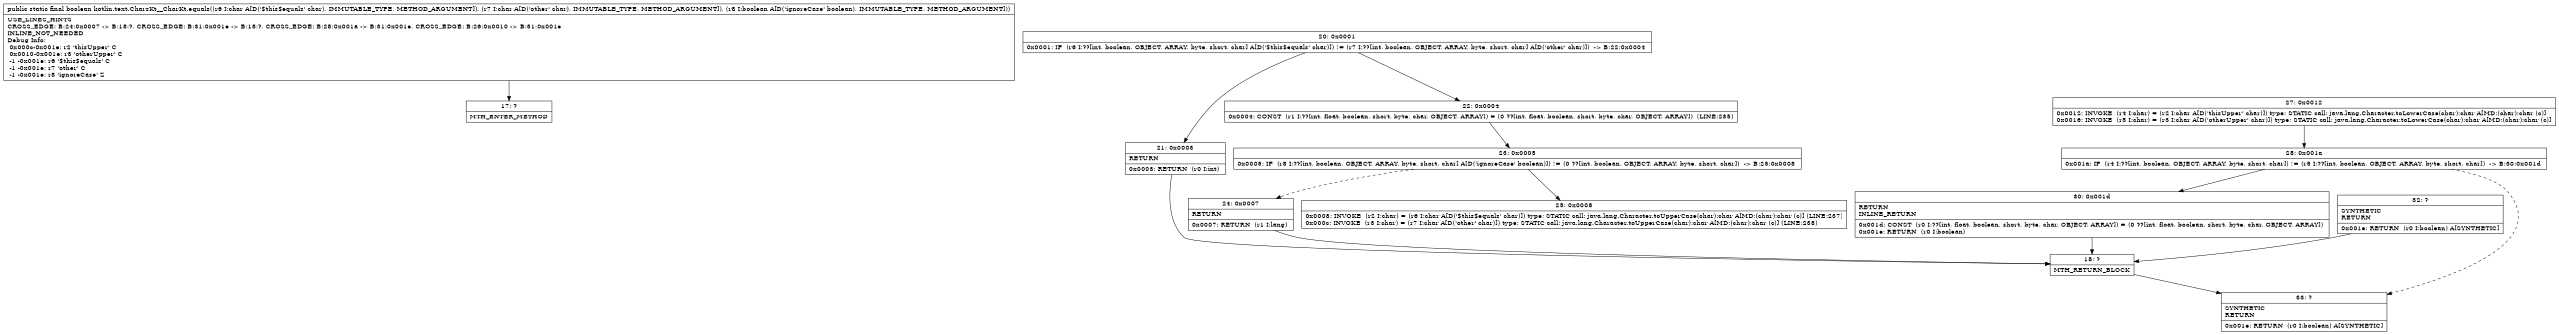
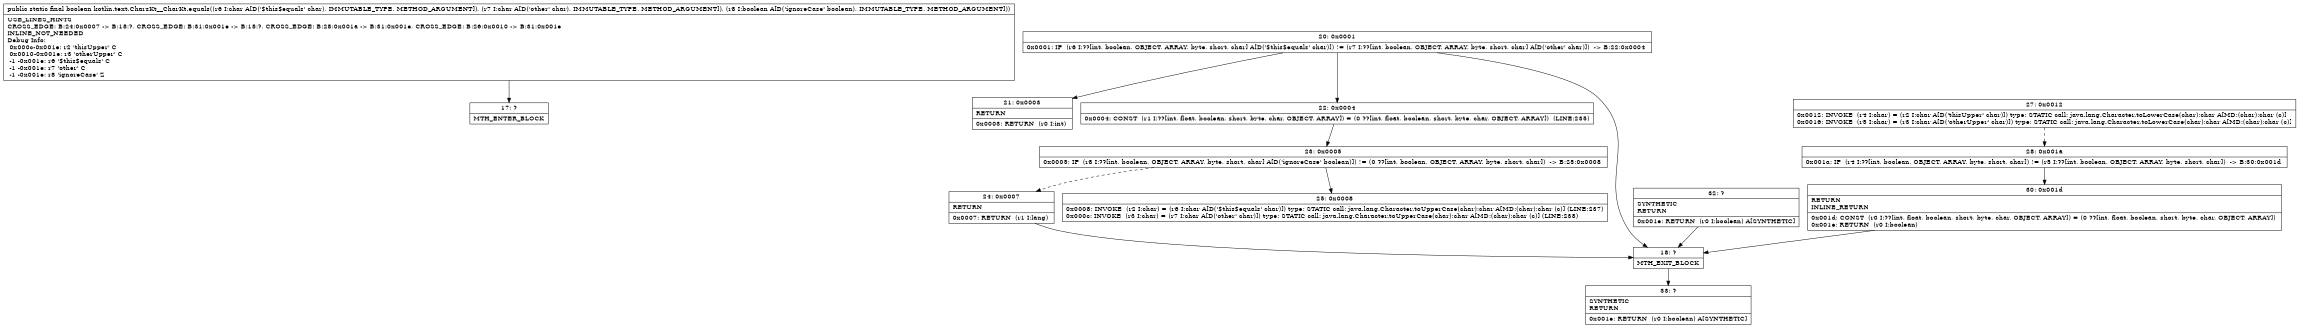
  digraph {
    node [shape=record]
-   n1 [label="{17\:\ ?|MTH_ENTER_METHOD\l}"]
+   n1 [label="{17\:\ ?|MTH_ENTER_BLOCK\l}"]
    n2 [label="{20\:\ 0x0001|0x0001: IF  (r6 I:??[int, boolean, OBJECT, ARRAY, byte, short, char] A[D('$this$equals' char)]) != (r7 I:??[int, boolean, OBJECT, ARRAY, byte, short, char] A[D('other' char)])  \-\> B:22:0x0004 \l}"]
    n3 [label="{21\:\ 0x0003|RETURN\l|0x0003: RETURN  (r0 I:int) \l}"]
    n4 [label="{22\:\ 0x0004|0x0004: CONST  (r1 I:??[int, float, boolean, short, byte, char, OBJECT, ARRAY]) = (0 ??[int, float, boolean, short, byte, char, OBJECT, ARRAY])  (LINE:235)\l}"]
-   n5 [label="{18\:\ ?|MTH_RETURN_BLOCK\l}"]
+   n5 [label="{18\:\ ?|MTH_EXIT_BLOCK\l}"]
    n6 [label="{23\:\ 0x0005|0x0005: IF  (r8 I:??[int, boolean, OBJECT, ARRAY, byte, short, char] A[D('ignoreCase' boolean)]) != (0 ??[int, boolean, OBJECT, ARRAY, byte, short, char])  \-\> B:25:0x0008 \l}"]
    n7 [label="{33\:\ ?|SYNTHETIC\lRETURN\l|0x001e: RETURN  (r0 I:boolean) A[SYNTHETIC]\l}"]
    n8 [label="{24\:\ 0x0007|RETURN\l|0x0007: RETURN  (r1 I:lang) \l}"]
    n9 [label="{25\:\ 0x0008|0x0008: INVOKE  (r2 I:char) = (r6 I:char A[D('$this$equals' char)]) type: STATIC call: java.lang.Character.toUpperCase(char):char A[MD:(char):char (c)] (LINE:237)\l0x000c: INVOKE  (r3 I:char) = (r7 I:char A[D('other' char)]) type: STATIC call: java.lang.Character.toUpperCase(char):char A[MD:(char):char (c)] (LINE:238)\l}"]
    n10 [label="{27\:\ 0x0012|0x0012: INVOKE  (r4 I:char) = (r2 I:char A[D('thisUpper' char)]) type: STATIC call: java.lang.Character.toLowerCase(char):char A[MD:(char):char (c)]\l0x0016: INVOKE  (r5 I:char) = (r3 I:char A[D('otherUpper' char)]) type: STATIC call: java.lang.Character.toLowerCase(char):char A[MD:(char):char (c)]\l}"]
    n11 [label="{28\:\ 0x001a|0x001a: IF  (r4 I:??[int, boolean, OBJECT, ARRAY, byte, short, char]) != (r5 I:??[int, boolean, OBJECT, ARRAY, byte, short, char])  \-\> B:30:0x001d \l}"]
    n12 [label="{32\:\ ?|SYNTHETIC\lRETURN\l|0x001e: RETURN  (r0 I:boolean) A[SYNTHETIC]\l}"]
    n13 [label="{30\:\ 0x001d|RETURN\lINLINE_RETURN\l|0x001d: CONST  (r0 I:??[int, float, boolean, short, byte, char, OBJECT, ARRAY]) = (0 ??[int, float, boolean, short, byte, char, OBJECT, ARRAY]) \l0x001e: RETURN  (r0 I:boolean) \l}"]
    n14 [label="{public static final boolean kotlin.text.CharsKt__CharKt.equals((r6 I:char A[D('$this$equals' char), IMMUTABLE_TYPE, METHOD_ARGUMENT]), (r7 I:char A[D('other' char), IMMUTABLE_TYPE, METHOD_ARGUMENT]), (r8 I:boolean A[D('ignoreCase' boolean), IMMUTABLE_TYPE, METHOD_ARGUMENT]))  | USE_LINES_HINTS\lCROSS_EDGE: B:24:0x0007 \-\> B:18:?, CROSS_EDGE: B:31:0x001e \-\> B:18:?, CROSS_EDGE: B:28:0x001a \-\> B:31:0x001e, CROSS_EDGE: B:26:0x0010 \-\> B:31:0x001e\lINLINE_NOT_NEEDED\lDebug Info:\l  0x000c\-0x001e: r2 'thisUpper' C\l  0x0010\-0x001e: r3 'otherUpper' C\l  \-1 \-0x001e: r6 '$this$equals' C\l  \-1 \-0x001e: r7 'other' C\l  \-1 \-0x001e: r8 'ignoreCase' Z\l}"]
    n2 -> n3 [style=solid]
    n2 -> n4
-   n3 -> n5
+   n2 -> n5
    n4 -> n6
    n5 -> n7
    n6 -> n8 [style=dashed]
    n6 -> n9
    n8 -> n5
-   n10 -> n11
-   n11 -> n7 [style=dashed]
+   n10 -> n11 [style=dashed]
    n11 -> n13
    n12 -> n5
    n13 -> n5
    n14 -> n1
  }
